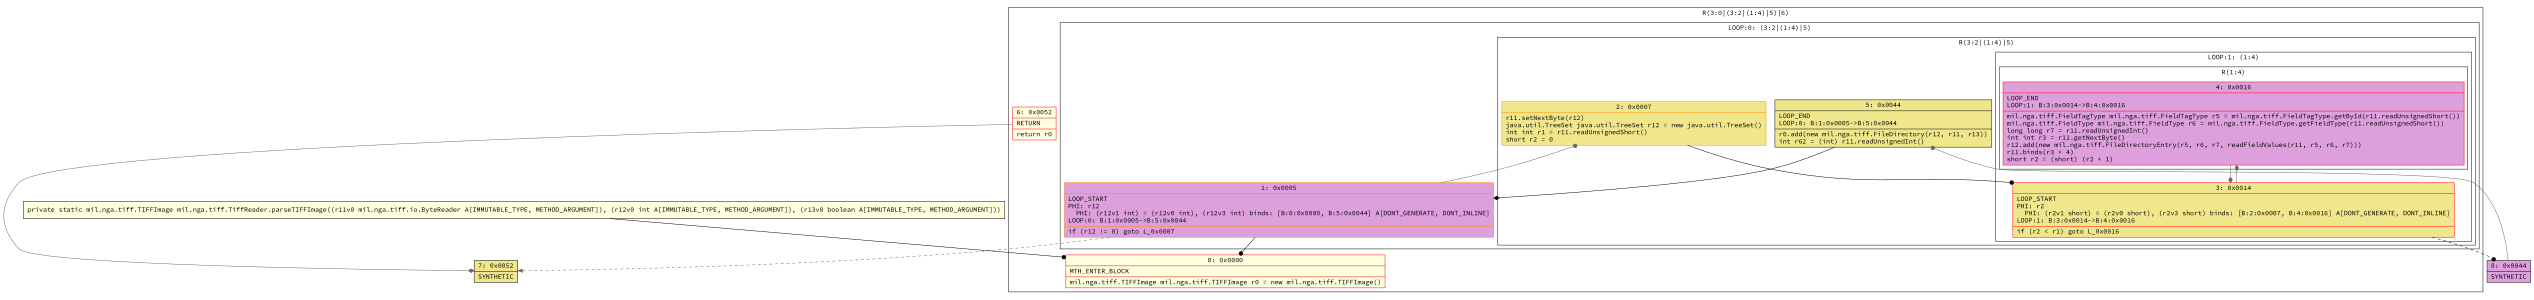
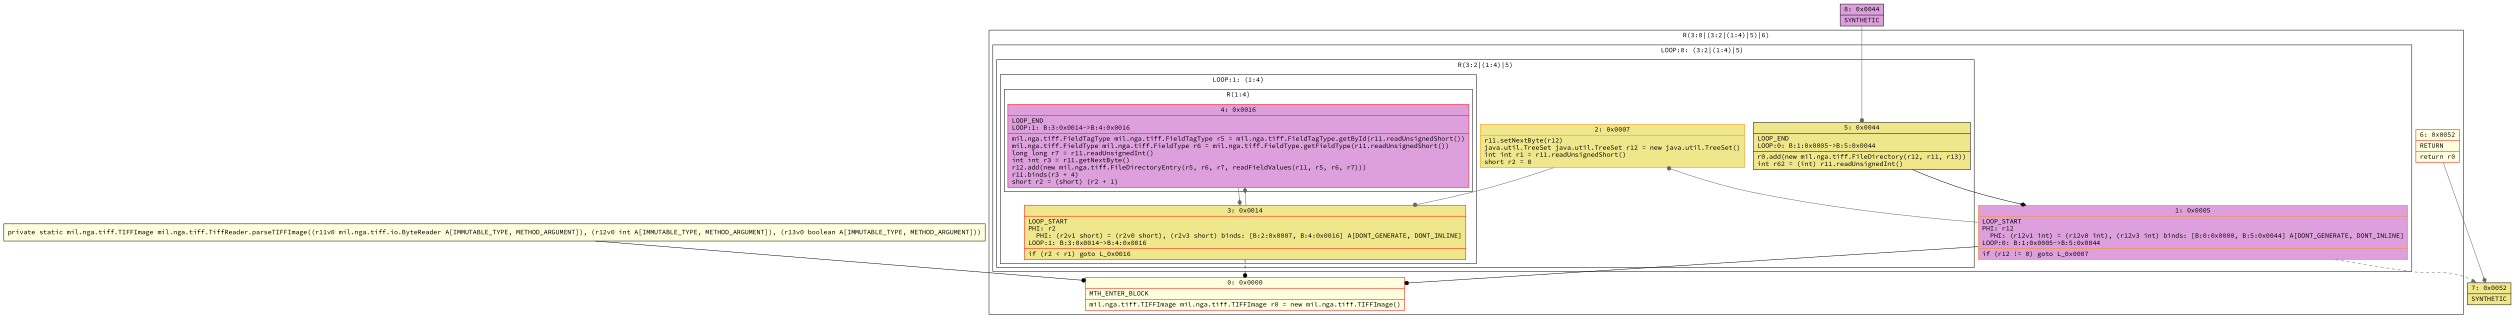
  digraph {
    fontname="Source Code Pro"
    node [color=red fillcolor=khaki fontname="Source Code Pro" shape=record style=filled]
    edge [arrowhead=dot color=gray40 fontname="Source Code Pro"]
    n1 [fillcolor=plum label="{4\:\ 0x0016|LOOP_END\lLOOP:1: B:3:0x0014\-\>B:4:0x0016\l|mil.nga.tiff.FieldTagType mil.nga.tiff.FieldTagType r5 = mil.nga.tiff.FieldTagType.getById(r11.readUnsignedShort())\lmil.nga.tiff.FieldType mil.nga.tiff.FieldType r6 = mil.nga.tiff.FieldType.getFieldType(r11.readUnsignedShort())\llong long r7 = r11.readUnsignedInt()\lint int r3 = r11.getNextByte()\lr12.add(new mil.nga.tiff.FileDirectoryEntry(r5, r6, r7, readFieldValues(r11, r5, r6, r7)))\lr11.binds(r3 + 4)\lshort r2 = (short) (r2 + 1)\l}"]
    n2 [label="{3\:\ 0x0014|LOOP_START\lPHI: r2 \l  PHI: (r2v1 short) = (r2v0 short), (r2v3 short) binds: [B:2:0x0007, B:4:0x0016] A[DONT_GENERATE, DONT_INLINE]\lLOOP:1: B:3:0x0014\-\>B:4:0x0016\l|if (r2 \< r1) goto L_0x0016\l}"]
    n3 [color=darkorange label="{2\:\ 0x0007|r11.setNextByte(r12)\ljava.util.TreeSet java.util.TreeSet r12 = new java.util.TreeSet()\lint int r1 = r11.readUnsignedShort()\lshort r2 = 0\l}"]
    n4 [color=black label="{5\:\ 0x0044|LOOP_END\lLOOP:0: B:1:0x0005\-\>B:5:0x0044\l|r0.add(new mil.nga.tiff.FileDirectory(r12, r11, r13))\lint r62 = (int) r11.readUnsignedInt()\l}"]
    n5 [color=darkorange fillcolor=plum label="{1\:\ 0x0005|LOOP_START\lPHI: r12 \l  PHI: (r12v1 int) = (r12v0 int), (r12v3 int) binds: [B:0:0x0000, B:5:0x0044] A[DONT_GENERATE, DONT_INLINE]\lLOOP:0: B:1:0x0005\-\>B:5:0x0044\l|if (r12 != 0) goto L_0x0007\l}"]
    n6 [fillcolor=lightyellow label="{0\:\ 0x0000|MTH_ENTER_BLOCK\l|mil.nga.tiff.TIFFImage mil.nga.tiff.TIFFImage r0 = new mil.nga.tiff.TIFFImage()\l}"]
    n7 [fillcolor=lightyellow label="{6\:\ 0x0052|RETURN\l|return r0\l}"]
    n8 [color=black fillcolor=plum label="{8\:\ 0x0044|SYNTHETIC\l}"]
    n9 [color=black label="{7\:\ 0x0052|SYNTHETIC\l}"]
    n10 [color=black fillcolor=lightyellow label="{private static mil.nga.tiff.TIFFImage mil.nga.tiff.TiffReader.parseTIFFImage((r11v0 mil.nga.tiff.io.ByteReader A[IMMUTABLE_TYPE, METHOD_ARGUMENT]), (r12v0 int A[IMMUTABLE_TYPE, METHOD_ARGUMENT]), (r13v0 boolean A[IMMUTABLE_TYPE, METHOD_ARGUMENT])) }"]
    subgraph cluster_1 {
      label="R(3:0|(3:2|(1:4)|5)|6)"
      n6
      n7
      subgraph cluster_2 {
        label="LOOP:0: (3:2|(1:4)|5)"
        n5
        subgraph cluster_3 {
          label="R(3:2|(1:4)|5)"
          n3
          n4
          subgraph cluster_4 {
            label="LOOP:1: (1:4)"
            n2
            subgraph cluster_5 {
              label="R(1:4)"
              n1
            }
          }
        }
      }
    }
    n1 -> n2 [arrowhead=diamond]
    n2 -> n1 [arrowhead=diamond]
-   n2 -> n8 [color=black style=dashed]
-   n3 -> n2 [color=black]
+   n2 -> n6 [color=black style=dashed]
+   n3 -> n2
    n4 -> n5 [arrowhead=diamond color=black]
    n5 -> n3
    n5 -> n6 [color=black]
    n5 -> n9 [arrowhead=normal style=dashed]
    n7 -> n9 [arrowhead=diamond]
    n8 -> n4
    n10 -> n6 [color=black]
  }
